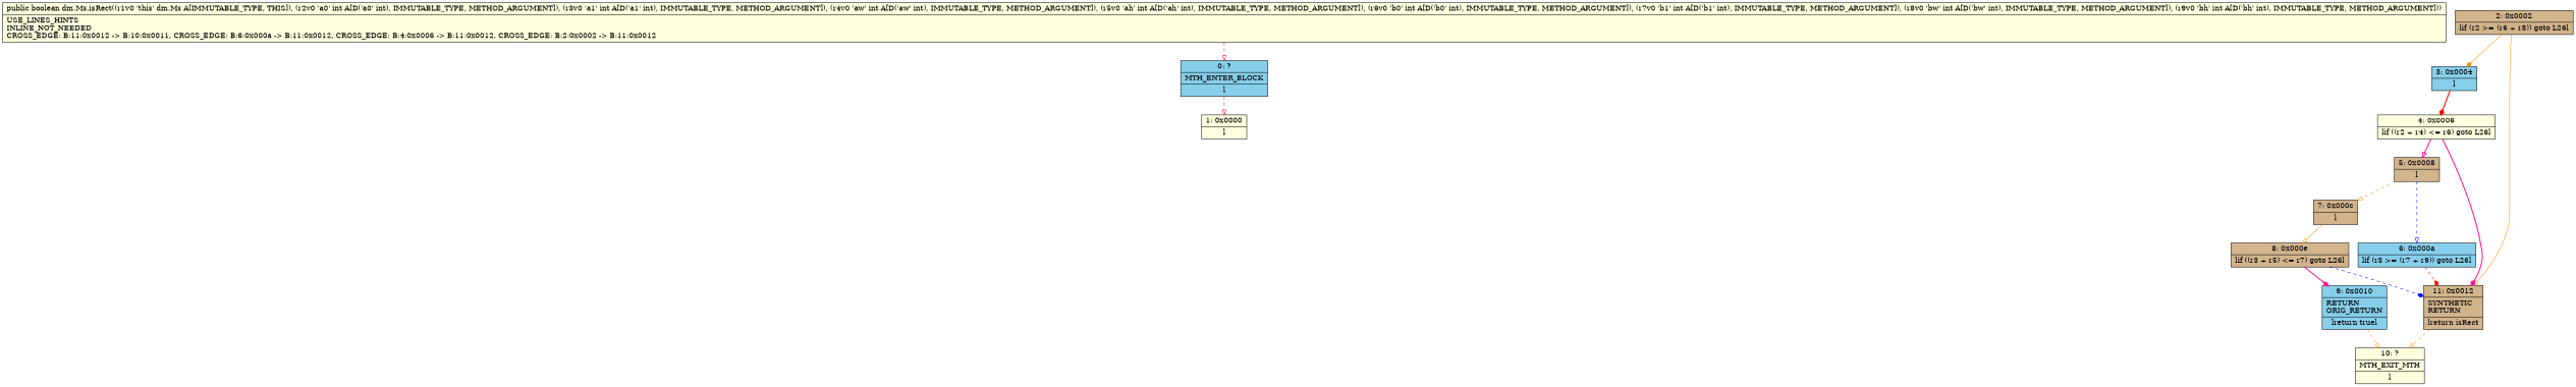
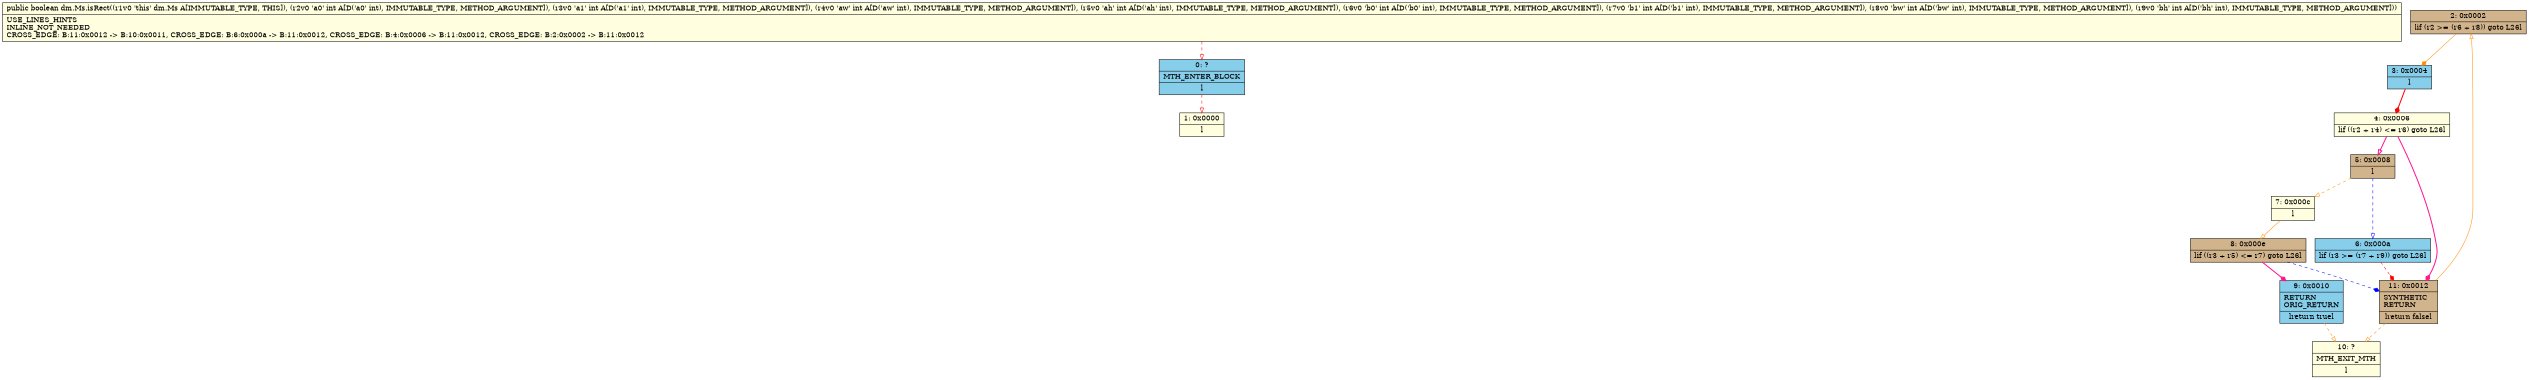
  digraph {
    node [fillcolor=tan shape=record style=filled]
    edge [arrowhead=onormal color=darkorange style=dashed]
    n1 [fillcolor=skyblue label="{0\:\ ?|MTH_ENTER_BLOCK\l|l}"]
    n2 [fillcolor=lightyellow label="{1\:\ 0x0000|l}"]
    n3 [label="{2\:\ 0x0002|lif (r2 \>= (r6 + r8)) goto L26l}"]
    n4 [fillcolor=skyblue label="{3\:\ 0x0004|l}"]
-   n5 [label="{11\:\ 0x0012|SYNTHETIC\lRETURN\l|lreturn isRect}"]
+   n5 [label="{11\:\ 0x0012|SYNTHETIC\lRETURN\l|lreturn falsel}"]
    n6 [fillcolor=lightyellow label="{4\:\ 0x0006|lif ((r2 + r4) \<= r6) goto L26l}"]
    n7 [fillcolor=lightyellow label="{10\:\ ?|MTH_EXIT_MTH\l|l}"]
    n8 [label="{5\:\ 0x0008|l}"]
    n9 [fillcolor=skyblue label="{6\:\ 0x000a|lif (r3 \>= (r7 + r9)) goto L26l}"]
-   n10 [label="{7\:\ 0x000c|l}"]
+   n10 [fillcolor=lightyellow label="{7\:\ 0x000c|l}"]
    n11 [label="{8\:\ 0x000e|lif ((r3 + r5) \<= r7) goto L26l}"]
    n12 [fillcolor=skyblue label="{9\:\ 0x0010|RETURN\lORIG_RETURN\l|lreturn truel}"]
    n13 [fillcolor=lightyellow label="{public boolean dm.Ms.isRect((r1v0 'this' dm.Ms A[IMMUTABLE_TYPE, THIS]), (r2v0 'a0' int A[D('a0' int), IMMUTABLE_TYPE, METHOD_ARGUMENT]), (r3v0 'a1' int A[D('a1' int), IMMUTABLE_TYPE, METHOD_ARGUMENT]), (r4v0 'aw' int A[D('aw' int), IMMUTABLE_TYPE, METHOD_ARGUMENT]), (r5v0 'ah' int A[D('ah' int), IMMUTABLE_TYPE, METHOD_ARGUMENT]), (r6v0 'b0' int A[D('b0' int), IMMUTABLE_TYPE, METHOD_ARGUMENT]), (r7v0 'b1' int A[D('b1' int), IMMUTABLE_TYPE, METHOD_ARGUMENT]), (r8v0 'bw' int A[D('bw' int), IMMUTABLE_TYPE, METHOD_ARGUMENT]), (r9v0 'bh' int A[D('bh' int), IMMUTABLE_TYPE, METHOD_ARGUMENT]))  | USE_LINES_HINTS\lINLINE_NOT_NEEDED\lCROSS_EDGE: B:11:0x0012 \-\> B:10:0x0011, CROSS_EDGE: B:6:0x000a \-\> B:11:0x0012, CROSS_EDGE: B:4:0x0006 \-\> B:11:0x0012, CROSS_EDGE: B:2:0x0002 \-\> B:11:0x0012\l}"]
    n1 -> n2 [color=red]
    n3 -> n4 [arrowhead=diamond style=solid]
-   n3 -> n5 [style=solid]
+   n5 -> n3 [style=solid]
    n4 -> n6 [arrowhead=diamond color=red style=bold]
    n5 -> n7
    n6 -> n5 [arrowhead=diamond color=deeppink style=bold]
    n6 -> n8 [color=deeppink style=bold]
    n8 -> n9 [color=blue]
    n8 -> n10
    n9 -> n5 [arrowhead=diamond color=red]
    n10 -> n11 [style=solid]
    n11 -> n5 [arrowhead=diamond color=blue]
    n11 -> n12 [arrowhead=diamond color=deeppink style=bold]
    n12 -> n7
    n13 -> n1 [color=red]
  }
